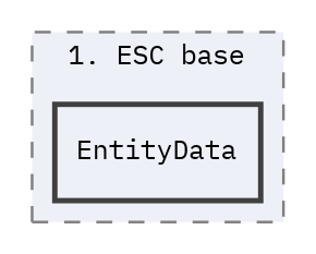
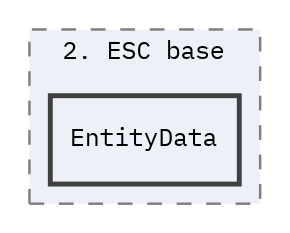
  digraph {
    compound=true
    fontname="IBM Plex Mono"
    n1 [color=grey25 fillcolor="#edf0f7" fontname="IBM Plex Mono" fontsize=10 label=EntityData shape=box style="filled,bold,"]
    subgraph cluster_1 {
      bgcolor="#edf0f7"
      fontsize=10
-     label="1. ESC base"
+     label="2. ESC base"
      pencolor=grey50
      style="filled,dashed,"
      n1
    }
  }
